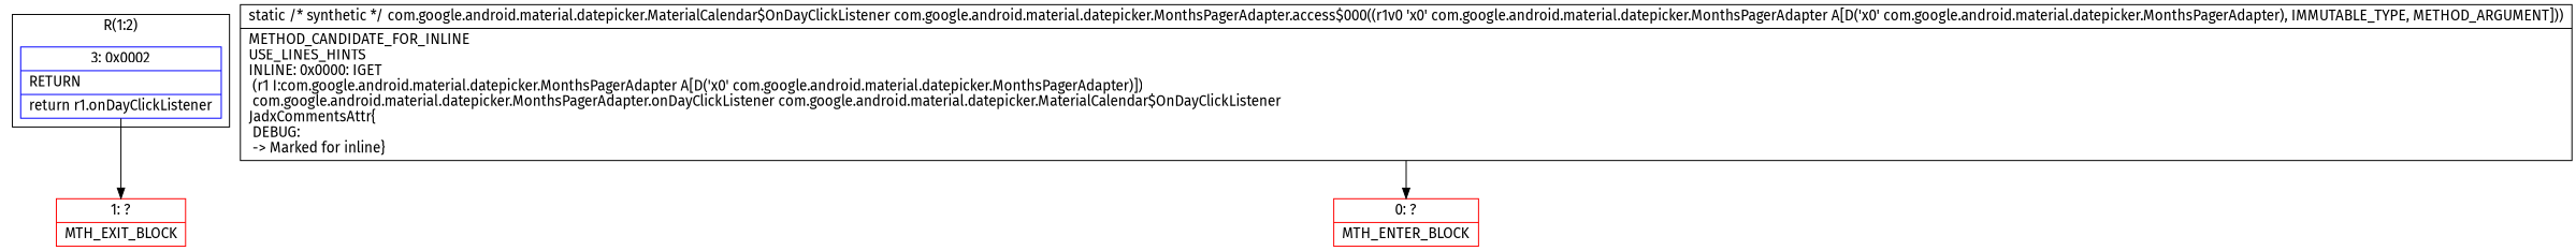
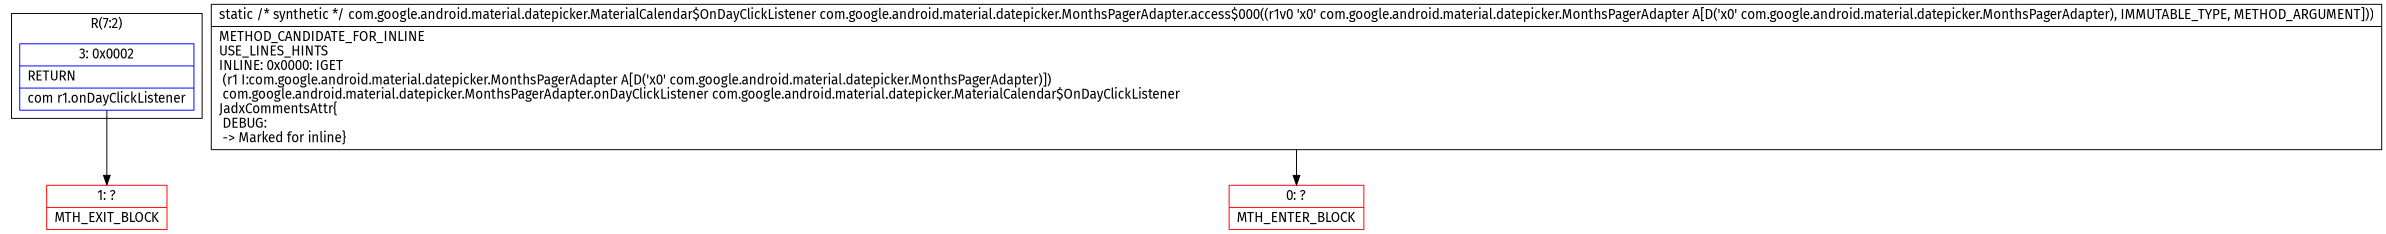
  digraph {
    fontname="Fira Sans"
    node [color=red fontname="Fira Sans" shape=record]
    edge [fontname="Fira Sans"]
-   n1 [color=blue label="{3\:\ 0x0002|RETURN\l|return r1.onDayClickListener\l}"]
+   n1 [color=blue label="{3\:\ 0x0002|RETURN\l|com r1.onDayClickListener\l}"]
    n2 [label="{1\:\ ?|MTH_EXIT_BLOCK\l}"]
    n3 [label="{0\:\ ?|MTH_ENTER_BLOCK\l}"]
    n4 [label="{static \/* synthetic *\/ com.google.android.material.datepicker.MaterialCalendar$OnDayClickListener com.google.android.material.datepicker.MonthsPagerAdapter.access$000((r1v0 'x0' com.google.android.material.datepicker.MonthsPagerAdapter A[D('x0' com.google.android.material.datepicker.MonthsPagerAdapter), IMMUTABLE_TYPE, METHOD_ARGUMENT]))  | METHOD_CANDIDATE_FOR_INLINE\lUSE_LINES_HINTS\lINLINE: 0x0000: IGET  \l  (r1 I:com.google.android.material.datepicker.MonthsPagerAdapter A[D('x0' com.google.android.material.datepicker.MonthsPagerAdapter)])\l com.google.android.material.datepicker.MonthsPagerAdapter.onDayClickListener com.google.android.material.datepicker.MaterialCalendar$OnDayClickListener\lJadxCommentsAttr\{\l DEBUG: \l \-\> Marked for inline\}\l}" color=""]
    subgraph cluster_1 {
-     label="R(1:2)"
+     label="R(7:2)"
      n1
    }
    n1 -> n2
    n4 -> n3
  }
